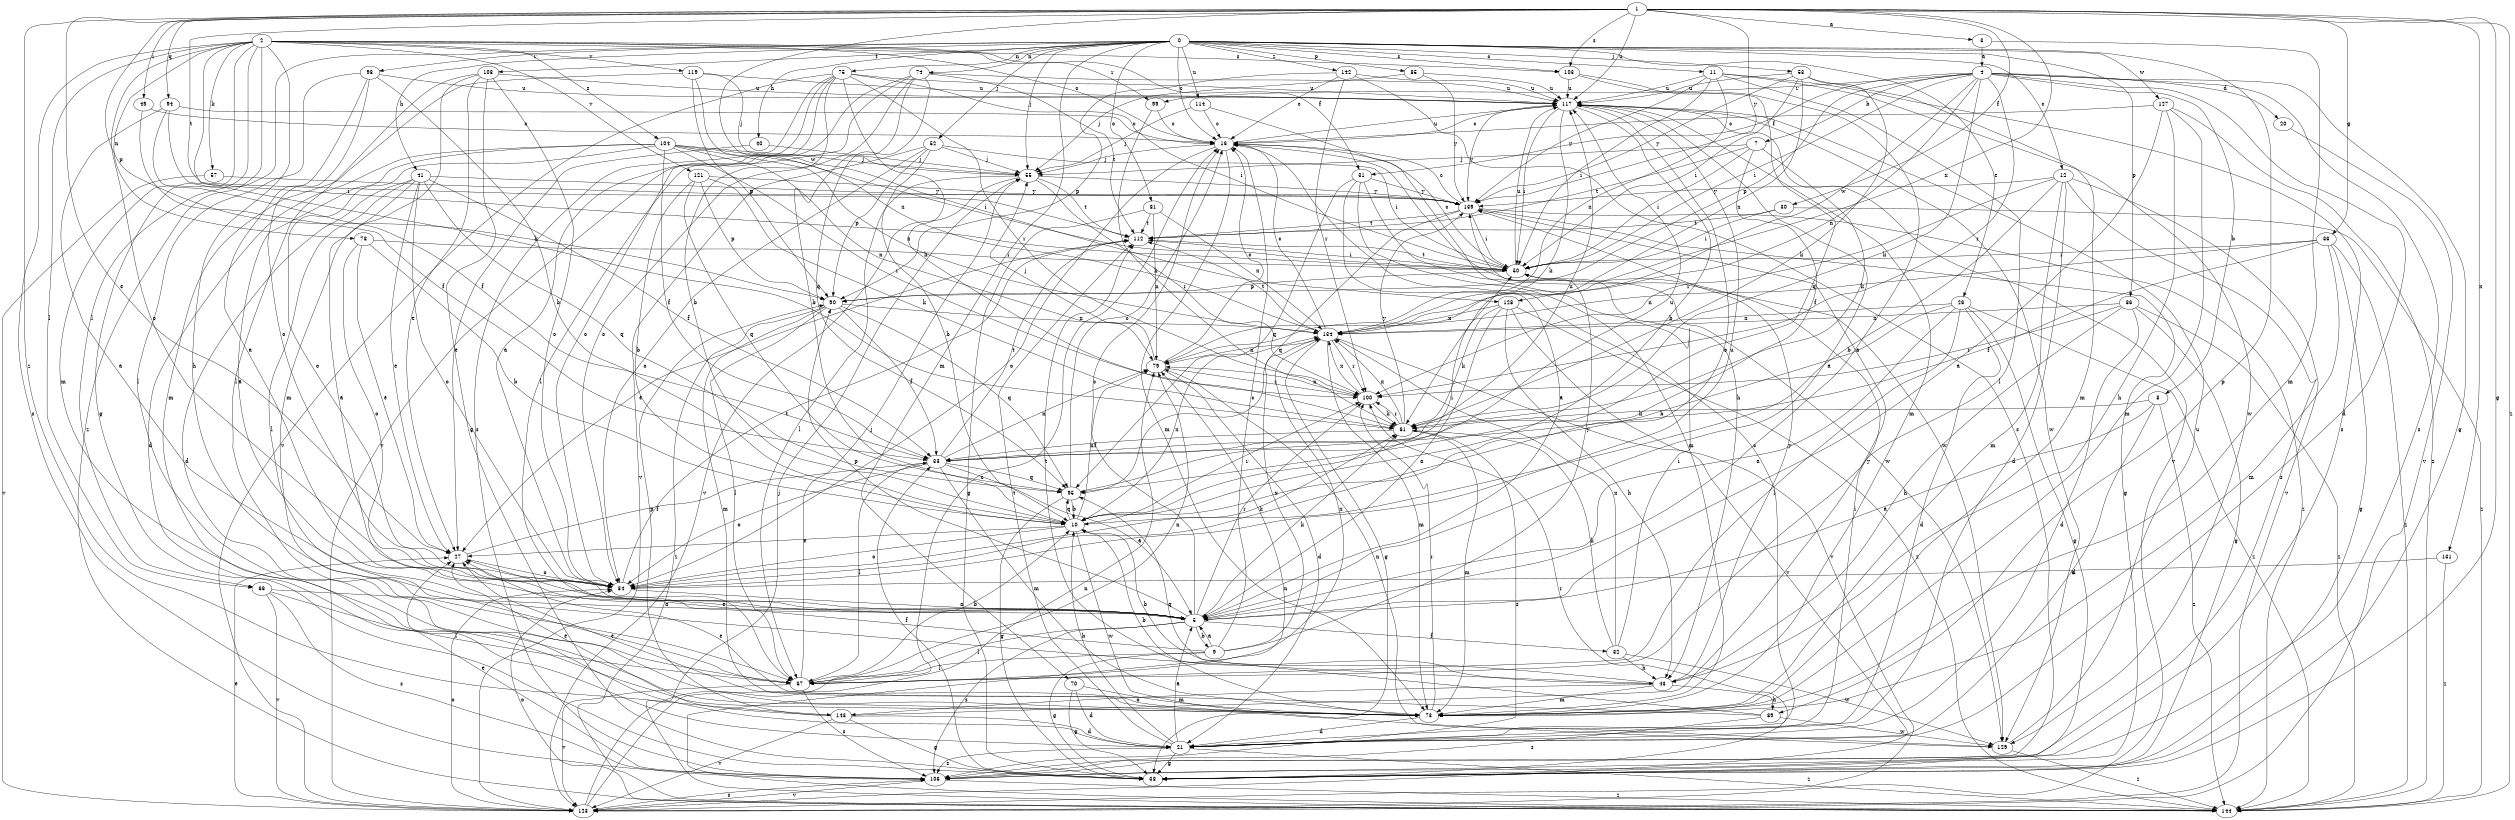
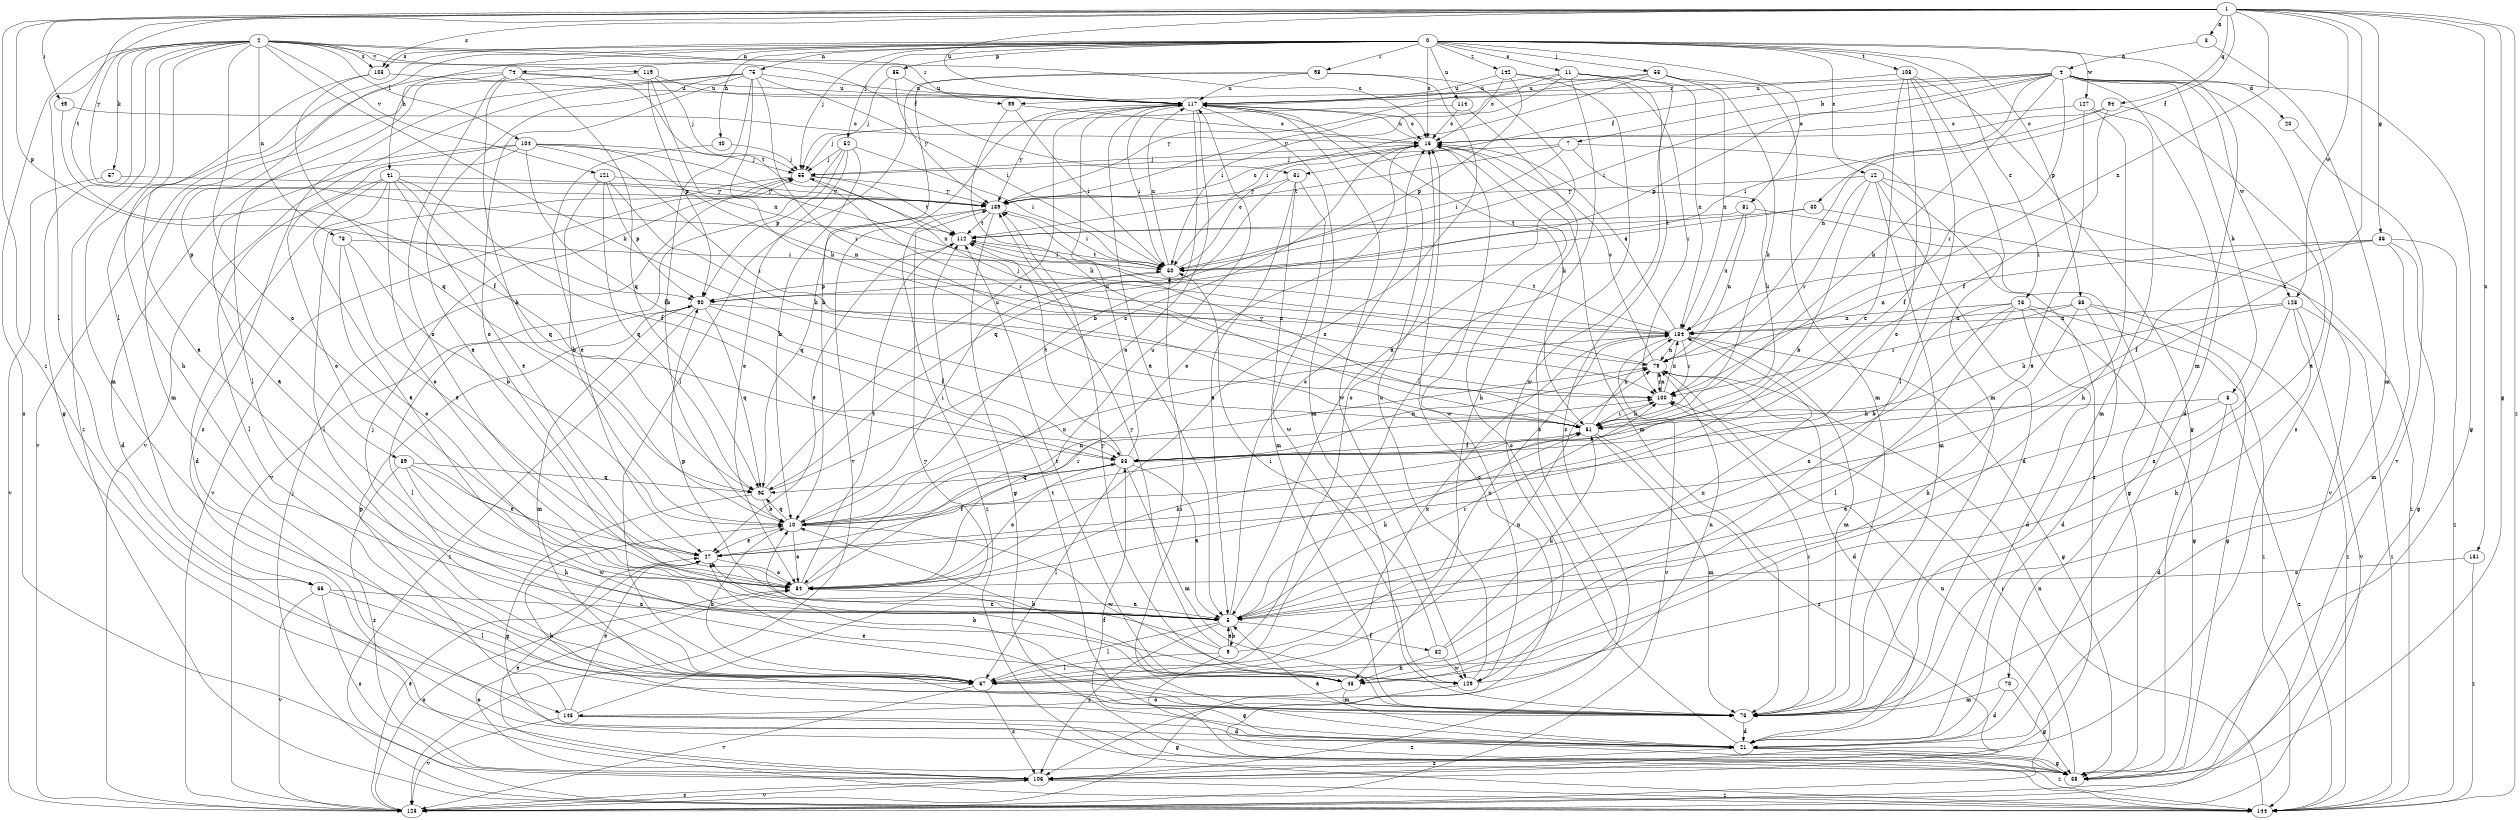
  strict digraph {
    0
    11
    12
    16
    26
    40
    41
    52
    53
    55
    66
    70
    74
    75
    81
    85
    86
    89
    98
    103
    108
    114
    127
    142
    117
    134
    139
    106
    50
    67
    129
    73
    21
    100
    10
    123
    84
    38
    144
    5
    27
    33
    95
    90
    61
    112
    79
    n48 [label=43]
    1
    3
    30
    36
    49
    94
    128
    131
    143
    4
    2
    31
    57
    78
    99
    104
    119
    121
    7
    8
    20
    9
    32
    0 -> 11 [label=c]
    0 -> 12 [label=c]
    0 -> 16 [label=c]
    0 -> 26 [label=e]
    0 -> 40 [label=h]
    0 -> 41 [label=h]
    0 -> 52 [label=j]
    0 -> 53 [label=j]
    0 -> 55 [label=j]
    0 -> 66 [label=l]
    0 -> 70 [label=m]
    0 -> 74 [label=n]
    0 -> 75 [label=n]
    0 -> 81 [label=o]
    0 -> 85 [label=p]
    0 -> 86 [label=p]
    0 -> 89 [label=p]
    0 -> 98 [label=r]
    0 -> 103 [label=s]
    0 -> 108 [label=t]
    0 -> 114 [label=u]
    0 -> 127 [label=w]
    0 -> 142 [label=z]
    11 -> 117 [label=u]
    11 -> 134 [label=x]
    11 -> 139 [label=y]
    11 -> 106 [label=s]
    11 -> 50 [label=i]
    11 -> 67 [label=l]
    11 -> 129 [label=w]
    12 -> 139 [label=y]
    12 -> 106 [label=s]
    12 -> 73 [label=m]
    12 -> 21 [label=d]
    12 -> 100 [label=r]
    12 -> 10 [label=b]
    12 -> 123 [label=v]
    16 -> 55 [label=j]
    16 -> 117 [label=u]
    16 -> 129 [label=w]
    16 -> 73 [label=m]
    16 -> 84 [label=o]
    26 -> 134 [label=x]
    26 -> 67 [label=l]
    26 -> 21 [label=d]
    26 -> 10 [label=b]
    26 -> 38 [label=g]
    26 -> 144 [label=z]
    26 -> 5 [label=a]
    40 -> 55 [label=j]
    40 -> 27 [label=e]
    41 -> 139 [label=y]
    41 -> 67 [label=l]
    41 -> 21 [label=d]
    41 -> 84 [label=o]
    41 -> 5 [label=a]
    41 -> 27 [label=e]
    41 -> 33 [label=f]
    41 -> 95 [label=q]
    52 -> 55 [label=j]
    52 -> 50 [label=i]
    52 -> 10 [label=b]
    52 -> 123 [label=v]
    52 -> 84 [label=o]
    52 -> 90 [label=p]
    53 -> 117 [label=u]
    53 -> 134 [label=x]
    53 -> 139 [label=y]
    53 -> 50 [label=i]
    53 -> 73 [label=m]
    53 -> 61 [label=k]
    55 -> 139 [label=y]
    55 -> 67 [label=l]
    55 -> 100 [label=r]
    55 -> 123 [label=v]
    55 -> 112 [label=t]
    66 -> 106 [label=s]
    66 -> 67 [label=l]
    66 -> 123 [label=v]
    66 -> 5 [label=a]
    70 -> 73 [label=m]
    70 -> 21 [label=d]
    70 -> 38 [label=g]
    74 -> 117 [label=u]
    74 -> 67 [label=l]
    74 -> 10 [label=b]
    74 -> 123 [label=v]
    74 -> 84 [label=o]
    74 -> 95 [label=q]
    74 -> 112 [label=t]
    75 -> 117 [label=u]
    75 -> 106 [label=s]
    75 -> 50 [label=i]
    75 -> 100 [label=r]
    75 -> 10 [label=b]
    75 -> 123 [label=v]
    75 -> 84 [label=o]
    75 -> 5 [label=a]
    75 -> 61 [label=k]
    81 -> 134 [label=x]
    81 -> 38 [label=g]
    81 -> 112 [label=t]
    81 -> 79 [label=n]
    85 -> 55 [label=j]
    85 -> 117 [label=u]
    85 -> 139 [label=y]
    86 -> 134 [label=x]
    86 -> 21 [label=d]
    86 -> 100 [label=r]
    86 -> 38 [label=g]
    86 -> 144 [label=z]
    86 -> n48 [label=h]
    89 -> 106 [label=s]
    89 -> 129 [label=w]
    89 -> 27 [label=e]
    89 -> 95 [label=q]
-   n48 -> 89 [label=h]
+   89 -> n48 [label=h]
    98 -> 117 [label=u]
    98 -> 67 [label=l]
    98 -> 10 [label=b]
    98 -> 84 [label=o]
    98 -> 5 [label=a]
    103 -> 117 [label=u]
    103 -> 5 [label=a]
    103 -> 95 [label=q]
    108 -> 117 [label=u]
    108 -> 67 [label=l]
    108 -> 73 [label=m]
    108 -> 84 [label=o]
    108 -> 38 [label=g]
    108 -> 27 [label=e]
    114 -> 16 [label=c]
    114 -> 55 [label=j]
    114 -> n48 [label=h]
    127 -> 16 [label=c]
    127 -> 73 [label=m]
-   127 -> 144 [label=z]
    127 -> 5 [label=a]
    127 -> n48 [label=h]
    142 -> 16 [label=c]
    142 -> 117 [label=u]
    142 -> 106 [label=s]
    142 -> 100 [label=r]
    142 -> 90 [label=p]
    117 -> 16 [label=c]
    117 -> 139 [label=y]
    117 -> 50 [label=i]
    117 -> 129 [label=w]
    117 -> 73 [label=m]
    117 -> 10 [label=b]
    117 -> 123 [label=v]
    117 -> 84 [label=o]
    117 -> 5 [label=a]
    117 -> 61 [label=k]
    134 -> 16 [label=c]
    134 -> 73 [label=m]
    134 -> 100 [label=r]
    134 -> 123 [label=v]
    134 -> 38 [label=g]
    134 -> 112 [label=t]
    134 -> 79 [label=n]
    139 -> 16 [label=c]
    139 -> 50 [label=i]
    139 -> 38 [label=g]
    139 -> 144 [label=z]
    139 -> 95 [label=q]
    139 -> 112 [label=t]
    106 -> 123 [label=v]
    106 -> 144 [label=z]
    106 -> 27 [label=e]
    50 -> 16 [label=c]
    50 -> 117 [label=u]
    50 -> 90 [label=p]
    50 -> 112 [label=t]
    67 -> 55 [label=j]
    67 -> 134 [label=x]
    67 -> 106 [label=s]
    67 -> 10 [label=b]
    67 -> 123 [label=v]
    67 -> 79 [label=n]
    129 -> 117 [label=u]
    129 -> 144 [label=z]
    129 -> 79 [label=n]
    73 -> 21 [label=d]
    73 -> 100 [label=r]
    73 -> 10 [label=b]
    73 -> 27 [label=e]
    21 -> 16 [label=c]
    21 -> 106 [label=s]
    21 -> 50 [label=i]
    21 -> 10 [label=b]
    21 -> 38 [label=g]
    21 -> 144 [label=z]
    21 -> 5 [label=a]
    21 -> 112 [label=t]
    100 -> 134 [label=x]
    100 -> 61 [label=k]
    100 -> 79 [label=n]
    10 -> 134 [label=x]
    10 -> 50 [label=i]
    10 -> 129 [label=w]
    10 -> 100 [label=r]
    10 -> 84 [label=o]
    10 -> 27 [label=e]
    10 -> 95 [label=q]
    10 -> 79 [label=n]
    123 -> 16 [label=c]
    123 -> 106 [label=s]
    123 -> 84 [label=o]
    123 -> 27 [label=e]
    123 -> 79 [label=n]
    84 -> 117 [label=u]
    84 -> 5 [label=a]
    84 -> 61 [label=k]
    84 -> 112 [label=t]
    38 -> 100 [label=r]
    38 -> 33 [label=f]
    144 -> 55 [label=j]
    144 -> 84 [label=o]
    144 -> 79 [label=n]
    5 -> 16 [label=c]
    5 -> 106 [label=s]
    5 -> 67 [label=l]
    5 -> 100 [label=r]
    5 -> 90 [label=p]
    5 -> 61 [label=k]
    5 -> 9 [label=b]
    5 -> 32 [label=f]
    27 -> 84 [label=o]
    27 -> 33 [label=f]
    33 -> 117 [label=u]
    33 -> 67 [label=l]
    33 -> 73 [label=m]
    33 -> 84 [label=o]
    33 -> 5 [label=a]
    33 -> 95 [label=q]
    33 -> 112 [label=t]
    33 -> 79 [label=n]
    95 -> 16 [label=c]
    95 -> 117 [label=u]
    95 -> 10 [label=b]
    95 -> 38 [label=g]
    90 -> 134 [label=x]
    90 -> 67 [label=l]
    90 -> 73 [label=m]
    90 -> 144 [label=z]
    90 -> 33 [label=f]
    90 -> 95 [label=q]
    61 -> 134 [label=x]
    61 -> 139 [label=y]
    61 -> 106 [label=s]
    61 -> 73 [label=m]
    61 -> 100 [label=r]
    61 -> 33 [label=f]
    112 -> 50 [label=i]
    112 -> 27 [label=e]
    79 -> 16 [label=c]
    79 -> 55 [label=j]
    79 -> 21 [label=d]
    79 -> 100 [label=r]
    n48 -> 139 [label=y]
    n48 -> 73 [label=m]
    n48 -> 10 [label=b]
    n48 -> 112 [label=t]
    n48 -> 143 [label=o]
    1 -> 103 [label=s]
    1 -> 117 [label=u]
    1 -> 134 [label=x]
    1 -> 139 [label=y]
    1 -> 38 [label=g]
    1 -> 144 [label=z]
    1 -> 27 [label=e]
    1 -> 90 [label=p]
    1 -> 112 [label=t]
    1 -> 3 [label=a]
    1 -> 30 [label=f]
    1 -> 36 [label=g]
    1 -> 49 [label=i]
    1 -> 94 [label=q]
    1 -> 128 [label=w]
    1 -> 131 [label=x]
    1 -> 143 [label=z]
    3 -> 73 [label=m]
    3 -> 4 [label=a]
    30 -> 50 [label=i]
    30 -> 144 [label=z]
    30 -> 112 [label=t]
    36 -> 50 [label=i]
    36 -> 73 [label=m]
    36 -> 38 [label=g]
    36 -> 144 [label=z]
    36 -> 33 [label=f]
    36 -> 79 [label=n]
    49 -> 16 [label=c]
    49 -> 33 [label=f]
    94 -> 16 [label=c]
    94 -> 50 [label=i]
    94 -> 5 [label=a]
    94 -> 33 [label=f]
    128 -> 134 [label=x]
    128 -> 123 [label=v]
    128 -> 144 [label=z]
    128 -> 5 [label=a]
    128 -> 61 [label=k]
    128 -> n48 [label=h]
    131 -> 84 [label=o]
    131 -> 144 [label=z]
    143 -> 139 [label=y]
    143 -> 21 [label=d]
    143 -> 123 [label=v]
    143 -> 38 [label=g]
    143 -> 27 [label=e]
    143 -> 90 [label=p]
    4 -> 106 [label=s]
    4 -> 50 [label=i]
    4 -> 21 [label=d]
    4 -> 100 [label=r]
    4 -> 38 [label=g]
    4 -> 90 [label=p]
    4 -> 61 [label=k]
    4 -> 79 [label=n]
    4 -> 128 [label=w]
    4 -> 31 [label=f]
    4 -> 99 [label=r]
    4 -> 7 [label=b]
    4 -> 8 [label=b]
    4 -> 20 [label=d]
    2 -> 16 [label=c]
    2 -> 66 [label=l]
    2 -> 103 [label=s]
    2 -> 106 [label=s]
    2 -> 73 [label=m]
    2 -> 84 [label=o]
    2 -> 38 [label=g]
    2 -> 144 [label=z]
    2 -> 61 [label=k]
    2 -> n48 [label=h]
    2 -> 31 [label=f]
    2 -> 57 [label=k]
    2 -> 78 [label=n]
    2 -> 99 [label=r]
-   2 -> 104 [label=s]
+   2 -> 104 [label=l]
    2 -> 119 [label=v]
    2 -> 121 [label=v]
    31 -> 139 [label=y]
    31 -> 129 [label=w]
    31 -> 73 [label=m]
    31 -> 5 [label=a]
    31 -> 95 [label=q]
    57 -> 139 [label=y]
    57 -> 123 [label=v]
    78 -> 50 [label=i]
    78 -> 10 [label=b]
    78 -> 84 [label=o]
    78 -> 27 [label=e]
    99 -> 16 [label=c]
-   104 -> 50 [label=i]
+   99 -> 50 [label=i]
    99 -> 61 [label=k]
    104 -> 55 [label=j]
    104 -> 134 [label=x]
    104 -> 21 [label=d]
    104 -> 100 [label=r]
    104 -> 84 [label=o]
    104 -> 5 [label=a]
    104 -> 33 [label=f]
    104 -> 79 [label=n]
    119 -> 55 [label=j]
    119 -> 117 [label=u]
    119 -> 134 [label=x]
    119 -> 73 [label=m]
    119 -> 90 [label=p]
    121 -> 139 [label=y]
    121 -> 10 [label=b]
    121 -> 95 [label=q]
    121 -> 90 [label=p]
    121 -> 61 [label=k]
    7 -> 55 [label=j]
    7 -> 50 [label=i]
    7 -> 33 [label=f]
    7 -> 61 [label=k]
    7 -> 112 [label=t]
    8 -> 21 [label=d]
    8 -> 144 [label=z]
    8 -> 5 [label=a]
    8 -> 61 [label=k]
    20 -> 123 [label=v]
    9 -> 16 [label=c]
    9 -> 134 [label=x]
    9 -> 139 [label=y]
    9 -> 67 [label=l]
    9 -> 38 [label=g]
    9 -> 5 [label=a]
    9 -> 27 [label=e]
    32 -> 134 [label=x]
    32 -> 50 [label=i]
    32 -> 129 [label=w]
    32 -> 61 [label=k]
    32 -> n48 [label=h]
  }
